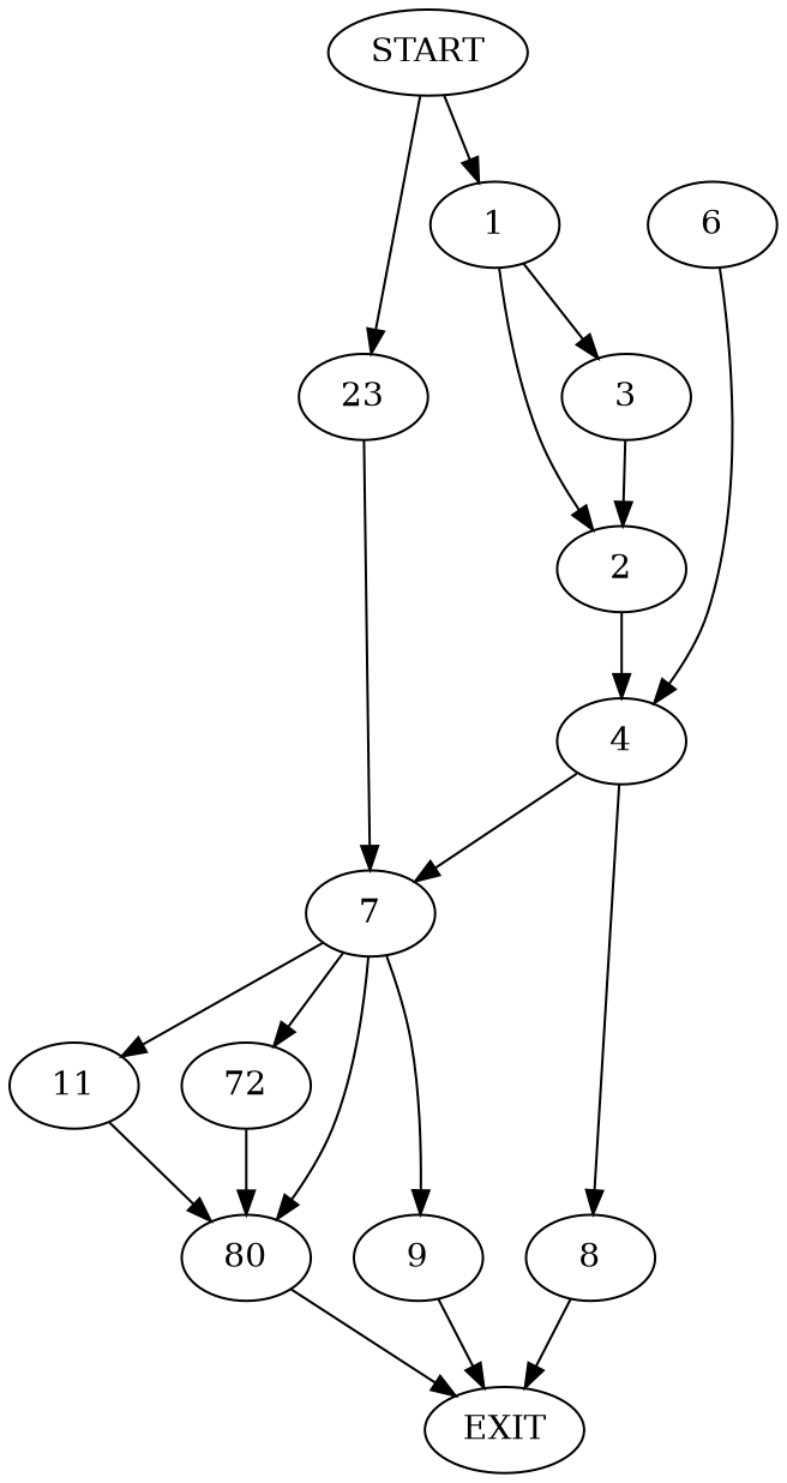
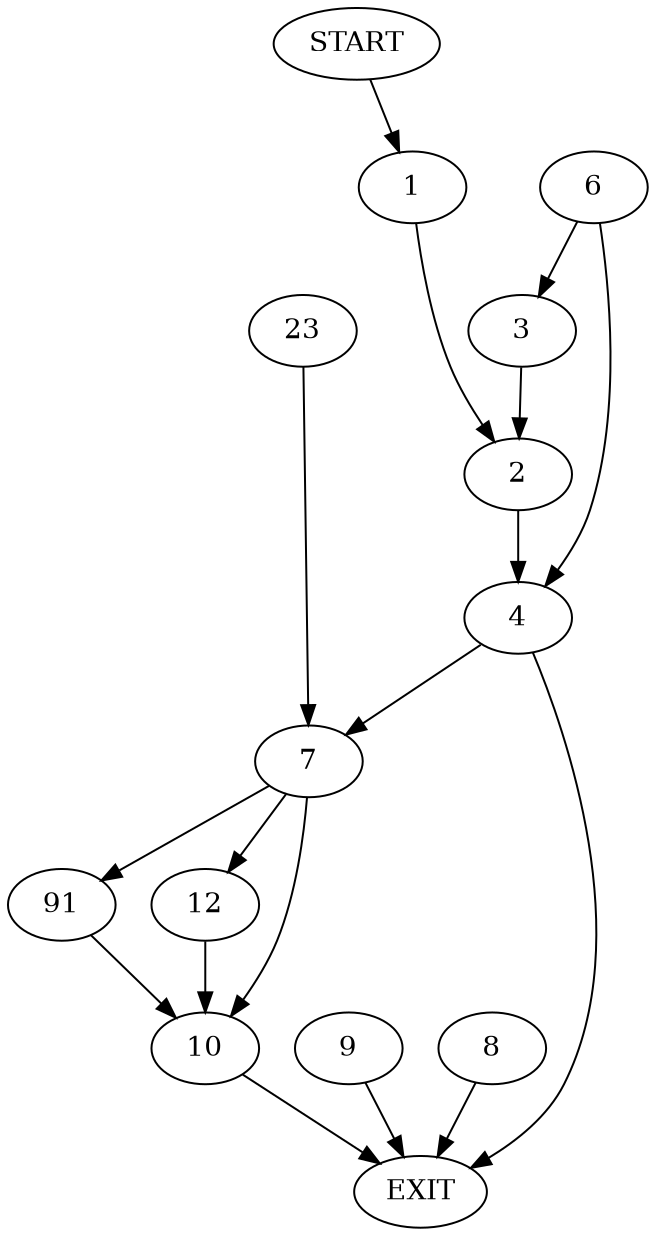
  digraph {
    n1 [label=START]
    1
    n3 [label=23]
    2
    3
    7
    n7 [label=EXIT]
    4
    8
    9
-   10 [label=80]
-   11
-   12 [label=72]
+   10
+   11 [label=91]
+   12
    6
    n1 -> 1
-   n1 -> n3
    1 -> 2
-   1 -> 3
+   6 -> 3
    n3 -> 7
    2 -> 4
    3 -> 2
-   7 -> 9
    7 -> 10
    7 -> 11
    7 -> 12
    4 -> 7
-   4 -> 8
+   4 -> n7
    8 -> n7
    9 -> n7
    10 -> n7
    11 -> 10
    12 -> 10
    6 -> 4
  }
